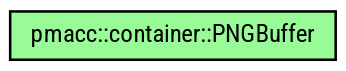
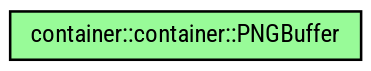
  digraph {
    rankdir=TB
    fontname="Roboto Condensed"
-   n1 [color=black fillcolor=palegreen fontname="Roboto Condensed" fontsize=10 height=0.2 label="pmacc::container::PNGBuffer" shape=record style=filled width=0.4]
+   n1 [color=black fillcolor=palegreen fontname="Roboto Condensed" fontsize=10 height=0.2 label="container::container::PNGBuffer" shape=record style=filled width=0.4]
  }
